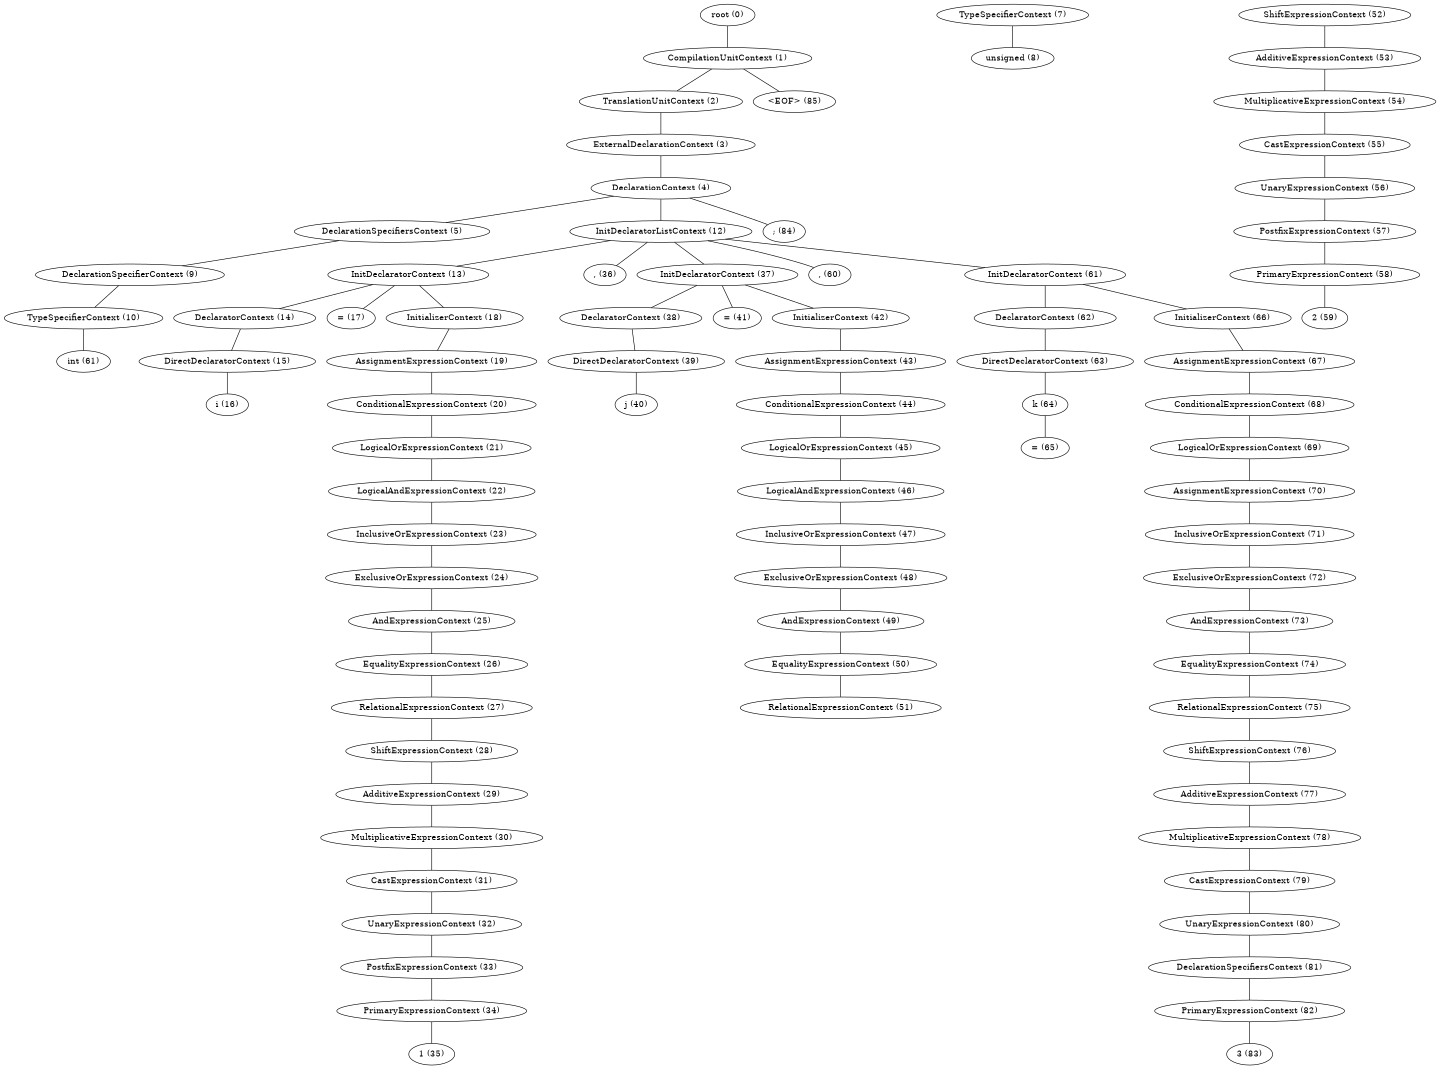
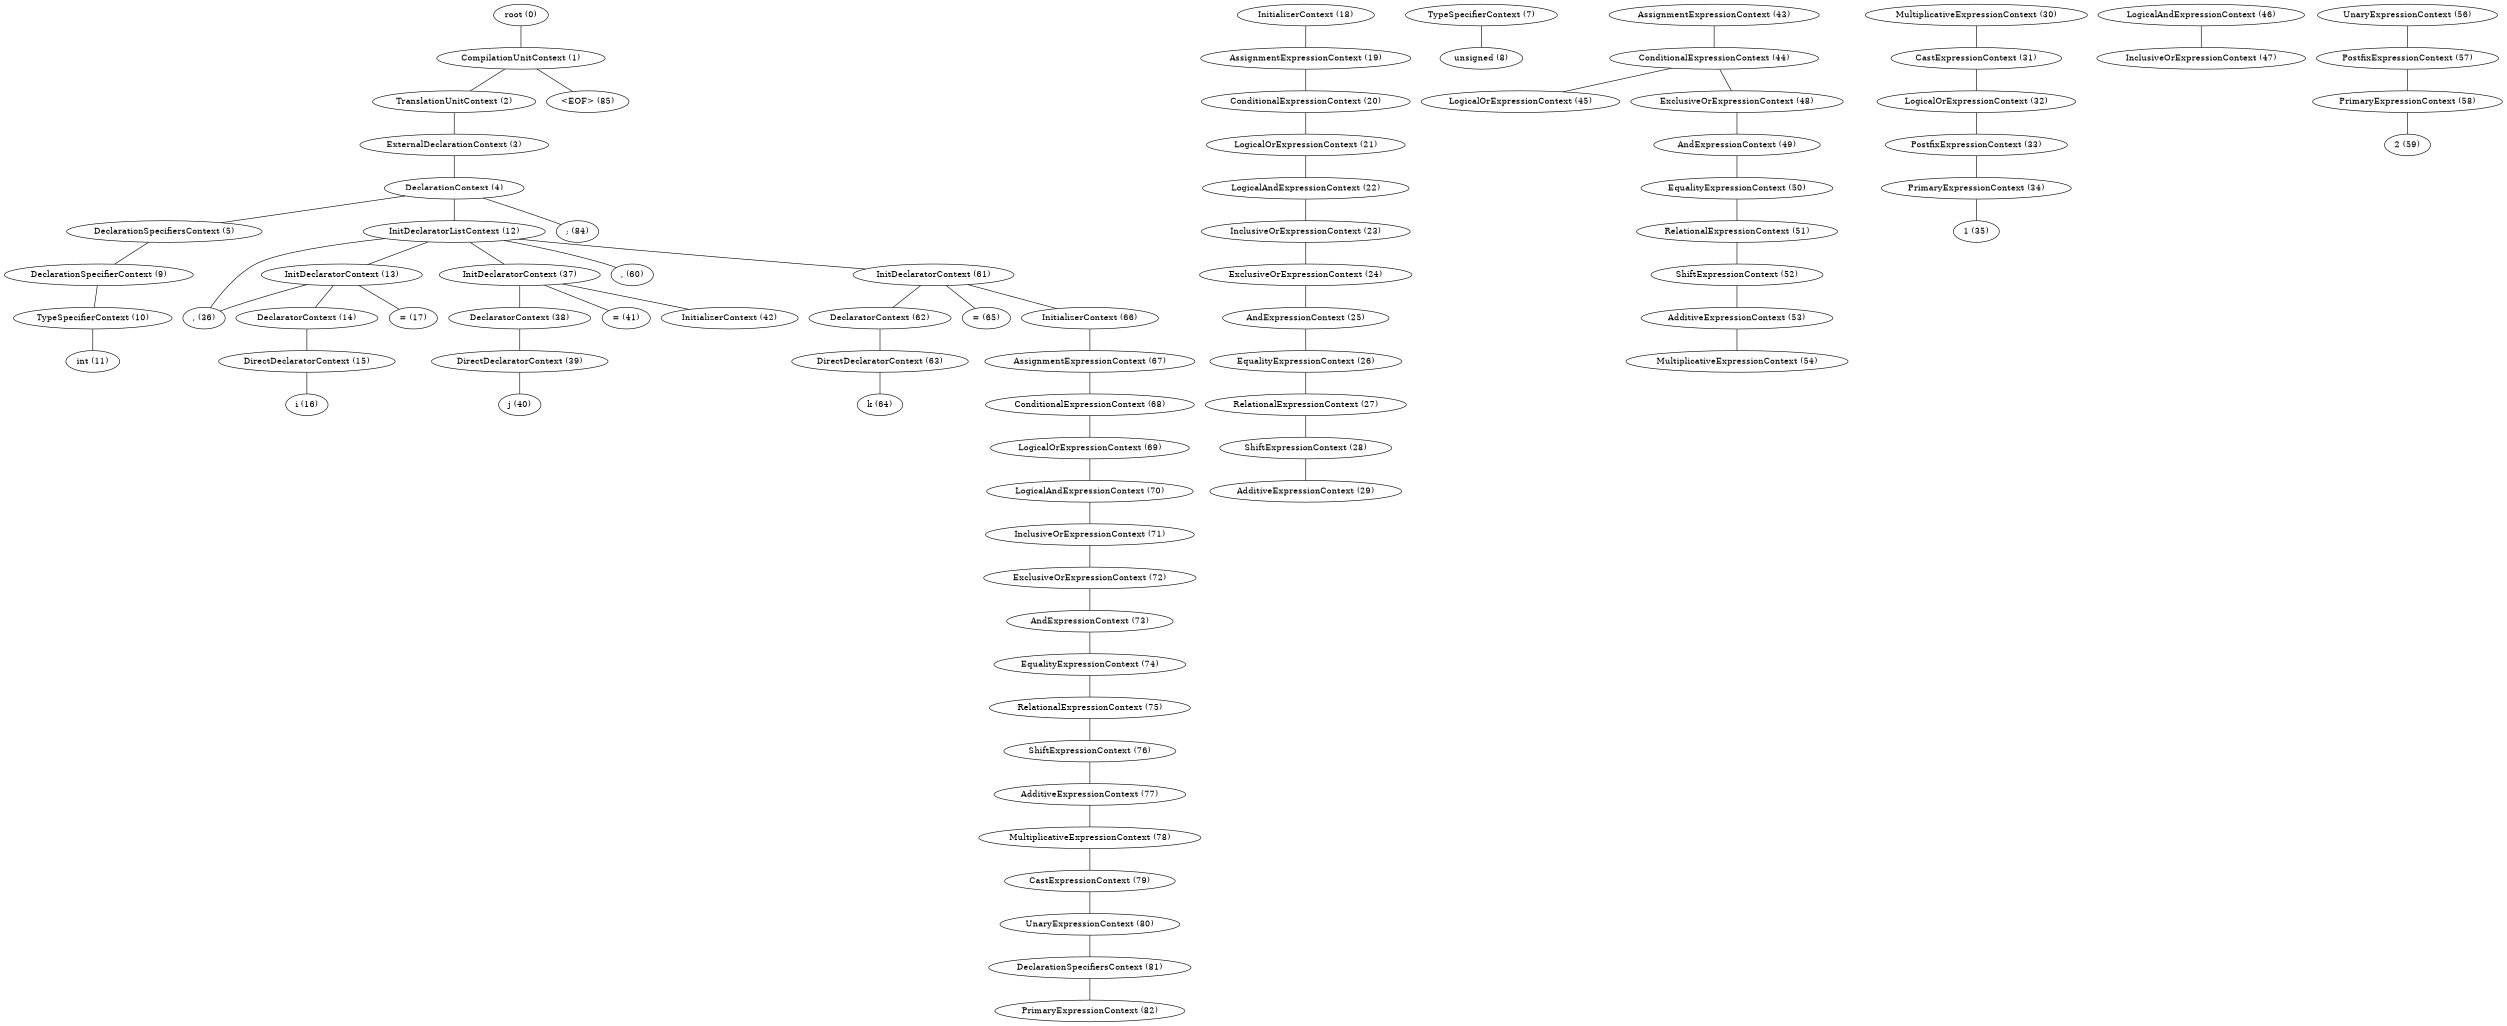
  graph {
    fontname="DejaVu Serif"
    node [fontname="DejaVu Serif"]
    edge [fontname="DejaVu Serif"]
    n1 [label="root (0)"]
    n2 [label="CompilationUnitContext (1)"]
    n3 [label="TranslationUnitContext (2)"]
    n4 [label="<EOF> (85)"]
    n5 [label="ExternalDeclarationContext (3)"]
    n6 [label="DeclarationContext (4)"]
    n7 [label="DeclarationSpecifiersContext (5)"]
    n8 [label="InitDeclaratorListContext (12)"]
    n9 [label="; (84)"]
    n10 [label="DeclarationSpecifierContext (9)"]
    n11 [label="InitDeclaratorContext (13)"]
    n12 [label=", (36)"]
    n13 [label="InitDeclaratorContext (37)"]
    n14 [label=", (60)"]
    n15 [label="InitDeclaratorContext (61)"]
    n16 [label="TypeSpecifierContext (10)"]
    n17 [label="DeclaratorContext (14)"]
    n18 [label="= (17)"]
    n19 [label="InitializerContext (18)"]
    n20 [label="DeclaratorContext (38)"]
    n21 [label="= (41)"]
    n22 [label="InitializerContext (42)"]
    n23 [label="DeclaratorContext (62)"]
    n24 [label="= (65)"]
    n25 [label="InitializerContext (66)"]
    n26 [label="TypeSpecifierContext (7)"]
    n27 [label="unsigned (8)"]
-   n28 [label="int (61)"]
+   n28 [label="int (11)"]
    n29 [label="DirectDeclaratorContext (15)"]
    n30 [label="AssignmentExpressionContext (19)"]
    n31 [label="DirectDeclaratorContext (39)"]
    n32 [label="AssignmentExpressionContext (43)"]
    n33 [label="DirectDeclaratorContext (63)"]
    n34 [label="AssignmentExpressionContext (67)"]
    n35 [label="i (16)"]
    n36 [label="ConditionalExpressionContext (20)"]
    n37 [label="LogicalOrExpressionContext (21)"]
    n38 [label="LogicalAndExpressionContext (22)"]
    n39 [label="InclusiveOrExpressionContext (23)"]
    n40 [label="ExclusiveOrExpressionContext (24)"]
    n41 [label="AndExpressionContext (25)"]
    n42 [label="EqualityExpressionContext (26)"]
    n43 [label="RelationalExpressionContext (27)"]
    n44 [label="ShiftExpressionContext (28)"]
    n45 [label="AdditiveExpressionContext (29)"]
    n46 [label="MultiplicativeExpressionContext (30)"]
    n47 [label="CastExpressionContext (31)"]
-   n48 [label="UnaryExpressionContext (32)"]
+   n48 [label="LogicalOrExpressionContext (32)"]
    n49 [label="PostfixExpressionContext (33)"]
    n50 [label="PrimaryExpressionContext (34)"]
    n51 [label="1 (35)"]
    n52 [label="j (40)"]
    n53 [label="ConditionalExpressionContext (44)"]
    n54 [label="LogicalOrExpressionContext (45)"]
    n55 [label="LogicalAndExpressionContext (46)"]
    n56 [label="InclusiveOrExpressionContext (47)"]
    n57 [label="ExclusiveOrExpressionContext (48)"]
    n58 [label="AndExpressionContext (49)"]
    n59 [label="EqualityExpressionContext (50)"]
    n60 [label="RelationalExpressionContext (51)"]
    n61 [label="ShiftExpressionContext (52)"]
    n62 [label="AdditiveExpressionContext (53)"]
    n63 [label="MultiplicativeExpressionContext (54)"]
-   n64 [label="CastExpressionContext (55)"]
    n65 [label="UnaryExpressionContext (56)"]
    n66 [label="PostfixExpressionContext (57)"]
    n67 [label="PrimaryExpressionContext (58)"]
    n68 [label="2 (59)"]
    n69 [label="k (64)"]
    n70 [label="ConditionalExpressionContext (68)"]
    n71 [label="LogicalOrExpressionContext (69)"]
-   n72 [label="AssignmentExpressionContext (70)"]
+   n72 [label="LogicalAndExpressionContext (70)"]
    n73 [label="InclusiveOrExpressionContext (71)"]
    n74 [label="ExclusiveOrExpressionContext (72)"]
    n75 [label="AndExpressionContext (73)"]
    n76 [label="EqualityExpressionContext (74)"]
    n77 [label="RelationalExpressionContext (75)"]
    n78 [label="ShiftExpressionContext (76)"]
    n79 [label="AdditiveExpressionContext (77)"]
    n80 [label="MultiplicativeExpressionContext (78)"]
    n81 [label="CastExpressionContext (79)"]
    n82 [label="UnaryExpressionContext (80)"]
    n83 [label="DeclarationSpecifiersContext (81)"]
    n84 [label="PrimaryExpressionContext (82)"]
-   n85 [label="3 (83)"]
    n1 -- n2
    n2 -- n3
    n2 -- n4
    n3 -- n5
    n5 -- n6
    n6 -- n7
    n6 -- n8
    n6 -- n9
    n7 -- n10
    n8 -- n11
    n8 -- n12
    n8 -- n13
    n8 -- n14
    n8 -- n15
    n10 -- n16
    n11 -- n17
    n11 -- n18
-   n11 -- n19
+   n11 -- n12
    n13 -- n20
    n13 -- n21
    n13 -- n22
    n15 -- n23
-   n69 -- n24
+   n15 -- n24
    n15 -- n25
    n16 -- n28
    n17 -- n29
    n19 -- n30
    n20 -- n31
-   n22 -- n32
    n23 -- n33
    n25 -- n34
    n26 -- n27
    n29 -- n35
    n30 -- n36
    n31 -- n52
    n32 -- n53
    n33 -- n69
    n34 -- n70
    n36 -- n37
    n37 -- n38
    n38 -- n39
    n39 -- n40
    n40 -- n41
    n41 -- n42
    n42 -- n43
    n43 -- n44
    n44 -- n45
-   n45 -- n46
    n46 -- n47
    n47 -- n48
    n48 -- n49
    n49 -- n50
    n50 -- n51
    n53 -- n54
-   n54 -- n55
    n55 -- n56
-   n56 -- n57
+   n53 -- n57
    n57 -- n58
    n58 -- n59
    n59 -- n60
+   n60 -- n61
    n61 -- n62
    n62 -- n63
-   n63 -- n64
-   n64 -- n65
    n65 -- n66
    n66 -- n67
    n67 -- n68
    n70 -- n71
    n71 -- n72
    n72 -- n73
    n73 -- n74
    n74 -- n75
    n75 -- n76
    n76 -- n77
    n77 -- n78
    n78 -- n79
    n79 -- n80
    n80 -- n81
    n81 -- n82
    n82 -- n83
    n83 -- n84
-   n84 -- n85
  }
